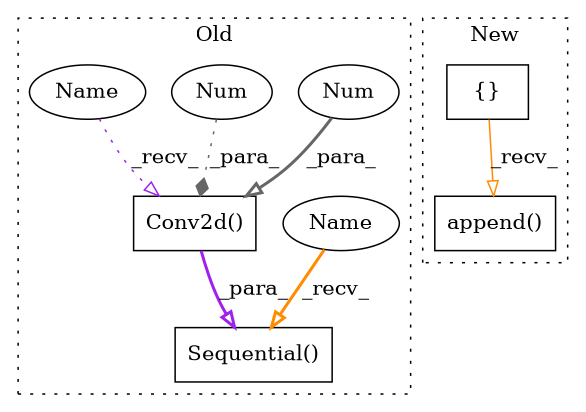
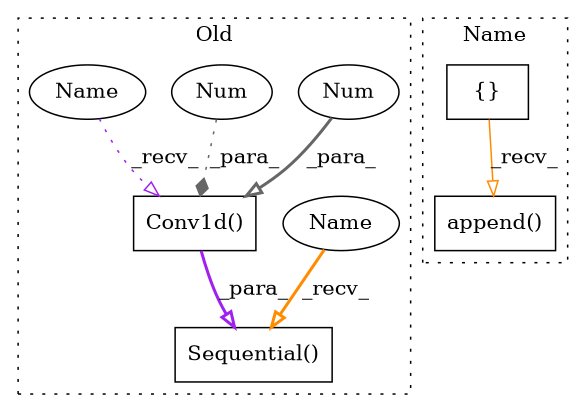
  digraph {
    node [a=75 l=2 shape=box]
    edge [arrowhead=onormal color=purple style=bold]
-   n1 [l="10,1" label="Conv2d()" s="4432,4473"]
+   n1 [l="10,1" label="Conv1d()" s="4432,4473"]
    n2 [a=76 label=Num s=4442 shape=ellipse]
    n3 [a=76 l=3 label=Num s=4446 shape=ellipse]
    n4 [l="27,11" label="Sequential()" s="4293,4530"]
    n5 [a=87 label=Name s=4293 shape=ellipse]
    n6 [a=87 label=Name s=4432 shape=ellipse]
    n7 [l="18,1" label="append()" s="4736,4771"]
    n8 [a=59 l="2,1" label="{}" s="4694,4694"]
    subgraph cluster_1 {
      label=Old
      style=dotted
      n1
      n2
      n3
      n4
      n5
      n6
    }
    subgraph cluster_2 {
-     label=New
+     label=Name
      style=dotted
      n7
      n8
    }
    n1 -> n4 [label=_para_]
    n2 -> n1 [color=gray40 label=_para_]
    n3 -> n1 [arrowhead=diamond color=gray40 label=_para_ style=dotted]
    n5 -> n4 [color=darkorange label=_recv_]
    n6 -> n1 [label=_recv_ style=dotted]
    n8 -> n7 [color=darkorange label=_recv_ style=solid]
  }
